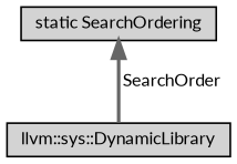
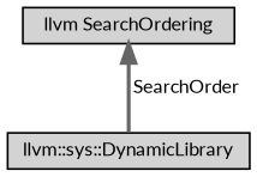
  digraph {
    fontname=Lato
    node [color=black fillcolor=lightgrey fontname=Lato fontsize=10 shape=box style=filled]
    n1 [fontcolor=black height=0.2 label="llvm::sys::DynamicLibrary" width=0.4]
-   n2 [height=0.2 label="static SearchOrdering" width=0.4]
+   n2 [height=0.2 label="llvm SearchOrdering" width=0.4]
    n2 -> n1 [color=gray40 dir=back fontname=Lato fontsize=10 label=" SearchOrder" labelfontname=Helvetica labelfontsize=10 style=bold]
  }
